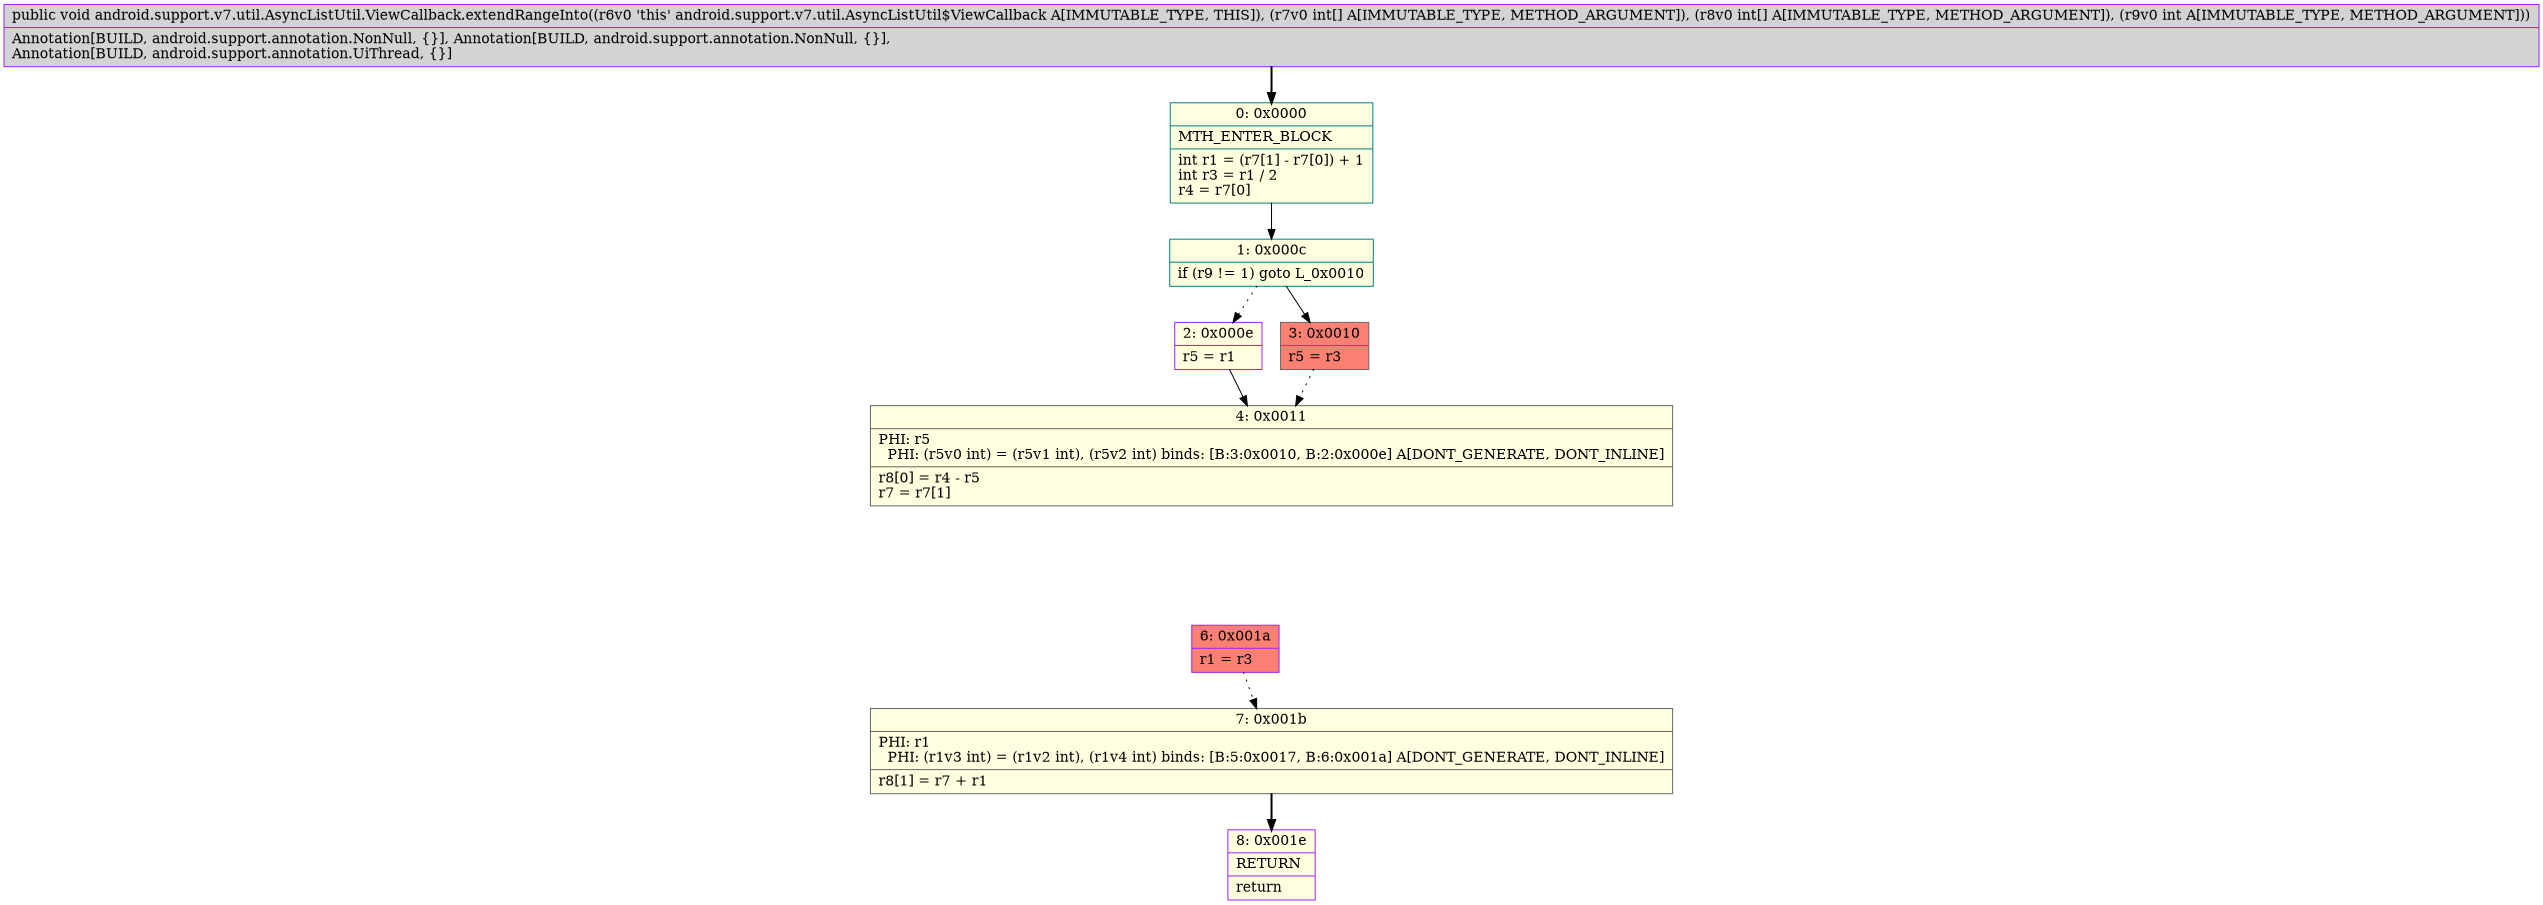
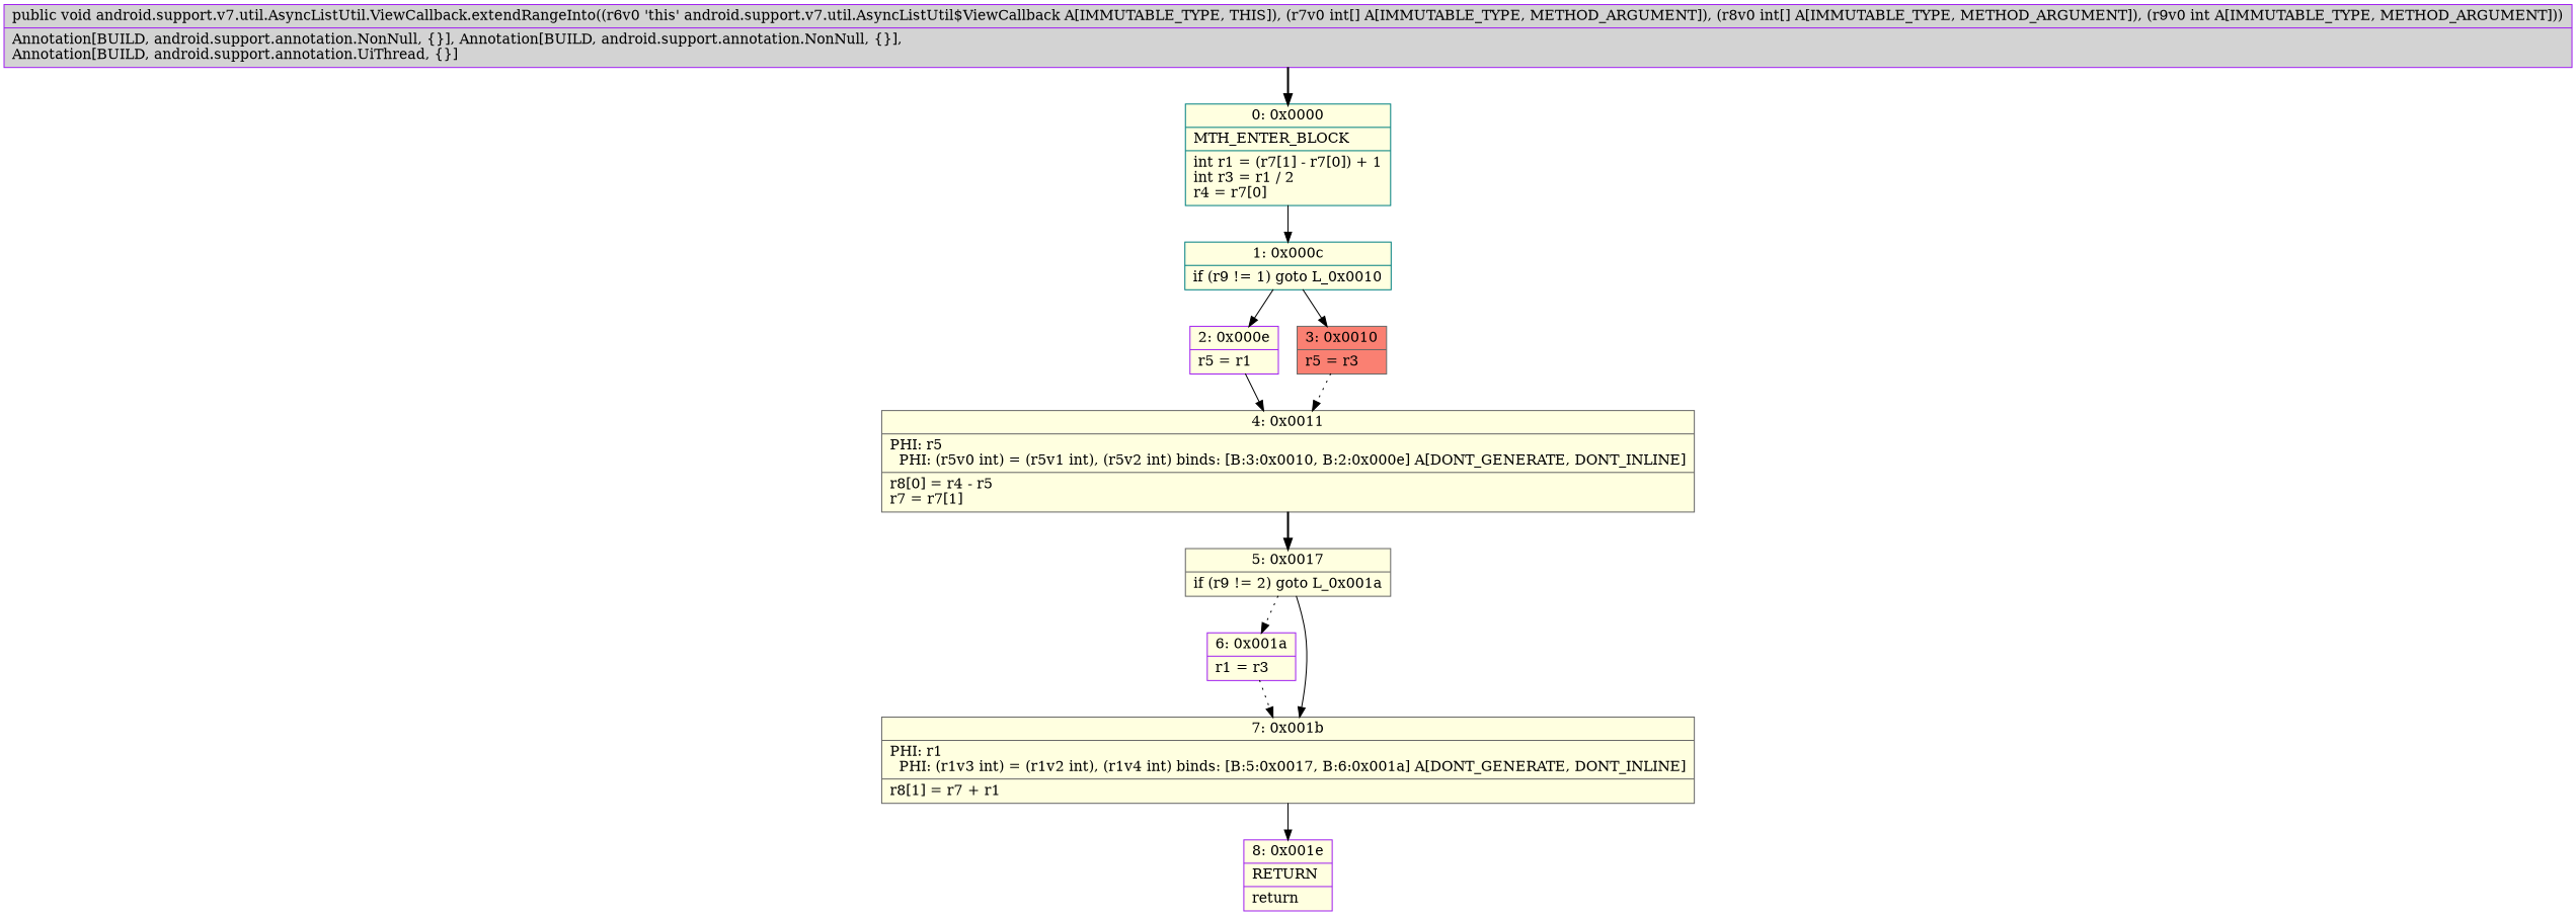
  digraph {
    node [color=purple fillcolor=lightyellow shape=record style=filled]
    edge [style=solid]
    n1 [color=teal label="{0\:\ 0x0000|MTH_ENTER_BLOCK\l|int r1 = (r7[1] \- r7[0]) + 1\lint r3 = r1 \/ 2\lr4 = r7[0]\l}"]
    n2 [color=teal label="{1\:\ 0x000c|if (r9 != 1) goto L_0x0010\l}"]
    n3 [label="{2\:\ 0x000e|r5 = r1\l}"]
    n4 [color=gray40 fillcolor=salmon label="{3\:\ 0x0010|r5 = r3\l}"]
    n5 [color=gray40 label="{4\:\ 0x0011|PHI: r5 \l  PHI: (r5v0 int) = (r5v1 int), (r5v2 int) binds: [B:3:0x0010, B:2:0x000e] A[DONT_GENERATE, DONT_INLINE]\l|r8[0] = r4 \- r5\lr7 = r7[1]\l}"]
-   n7 [fillcolor=salmon label="{6\:\ 0x001a|r1 = r3\l}"]
+   n6 [color=gray40 label="{5\:\ 0x0017|if (r9 != 2) goto L_0x001a\l}"]
+   n7 [label="{6\:\ 0x001a|r1 = r3\l}"]
    n8 [color=gray40 label="{7\:\ 0x001b|PHI: r1 \l  PHI: (r1v3 int) = (r1v2 int), (r1v4 int) binds: [B:5:0x0017, B:6:0x001a] A[DONT_GENERATE, DONT_INLINE]\l|r8[1] = r7 + r1\l}"]
    n9 [label="{8\:\ 0x001e|RETURN\l|return\l}"]
    n10 [fillcolor=lightgrey label="{public void android.support.v7.util.AsyncListUtil.ViewCallback.extendRangeInto((r6v0 'this' android.support.v7.util.AsyncListUtil$ViewCallback A[IMMUTABLE_TYPE, THIS]), (r7v0 int[] A[IMMUTABLE_TYPE, METHOD_ARGUMENT]), (r8v0 int[] A[IMMUTABLE_TYPE, METHOD_ARGUMENT]), (r9v0 int A[IMMUTABLE_TYPE, METHOD_ARGUMENT]))  | Annotation[BUILD, android.support.annotation.NonNull, \{\}], Annotation[BUILD, android.support.annotation.NonNull, \{\}], \lAnnotation[BUILD, android.support.annotation.UiThread, \{\}]\l}"]
    n1 -> n2
-   n2 -> n3 [style=dotted]
+   n2 -> n3
    n2 -> n4
    n3 -> n5
    n4 -> n5 [style=dotted]
+   n5 -> n6 [style=bold]
+   n6 -> n7 [style=dotted]
+   n6 -> n8
    n7 -> n8 [style=dotted]
-   n8 -> n9 [style=bold]
+   n8 -> n9
    n10 -> n1 [style=bold]
  }
